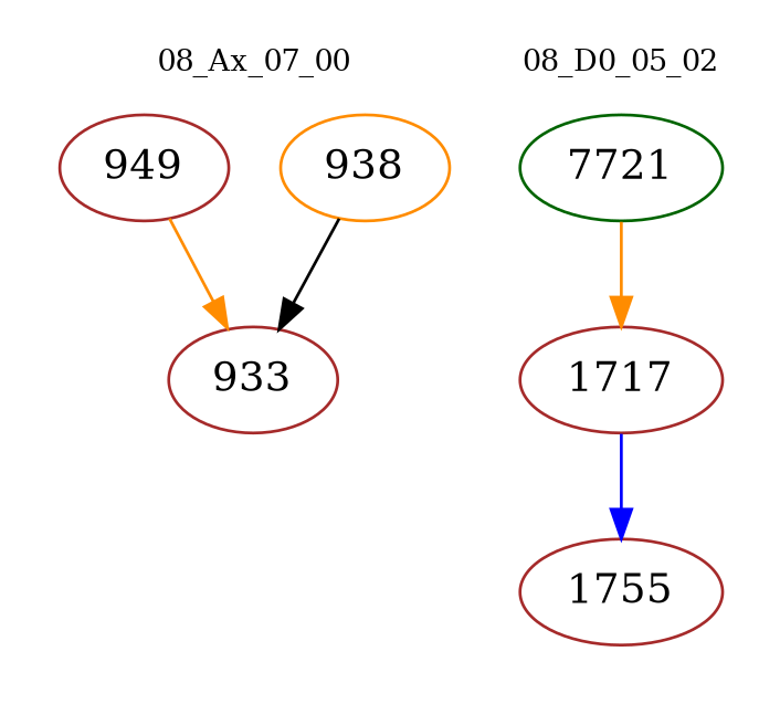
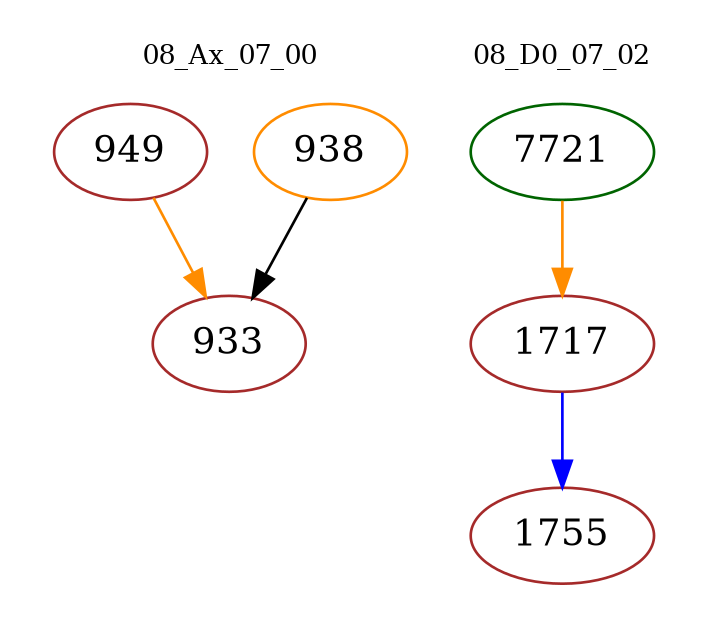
  digraph {
    node [color=brown]
    edge [color=darkorange]
    n1 [color=darkorange label=938]
    n2 [label=933]
    n3 [label=949]
    n4 [color=darkgreen label=7721]
    n5 [label=1717]
    n6 [label=1755]
    subgraph cluster_1 {
      color=white
      fontsize=10
      label="08_Ax_07_00"
      n1
      n2
      n3
    }
    subgraph cluster_2 {
      color=white
      fontsize=10
-     label="08_D0_05_02"
+     label="08_D0_07_02"
      n4
      n5
      n6
    }
    n1 -> n2 [color=black]
    n3 -> n2
    n4 -> n5
    n5 -> n6 [color=blue]
  }
